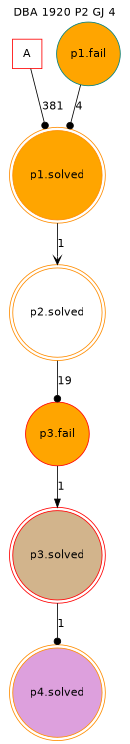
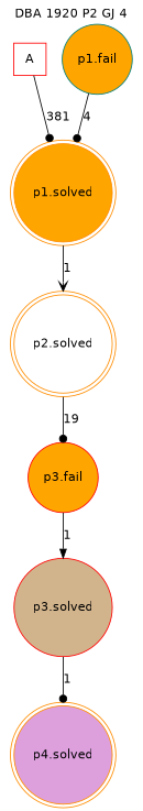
  digraph {
    fontname="DejaVu Sans"
    label=" DBA 1920 P2 GJ 4 "
    labelloc=tl
    rankdir=TB
    node [color=red fillcolor=orange fontname="DejaVu Sans" shape=doublecircle style=filled]
    edge [arrowhead=dot fontname="DejaVu Sans"]
    n1 [fillcolor=white label=A shape=square]
    n2 [color=darkorange label="p1.solved"]
    n3 [color=teal label="p1.fail" shape=circle]
    n4 [color=darkorange fillcolor=white label="p2.solved"]
    n5 [label="p3.fail" shape=circle]
-   n6 [fillcolor=tan label="p3.solved"]
+   n6 [fillcolor=tan label="p3.solved" shape=circle]
    n7 [color=darkorange fillcolor=plum label="p4.solved"]
    n1 -> n2 [label=381]
    n2 -> n4 [arrowhead=vee label=1]
    n3 -> n2 [label=4]
    n4 -> n5 [label=19]
    n5 -> n6 [arrowhead=normal label=1]
    n6 -> n7 [label=1]
  }
